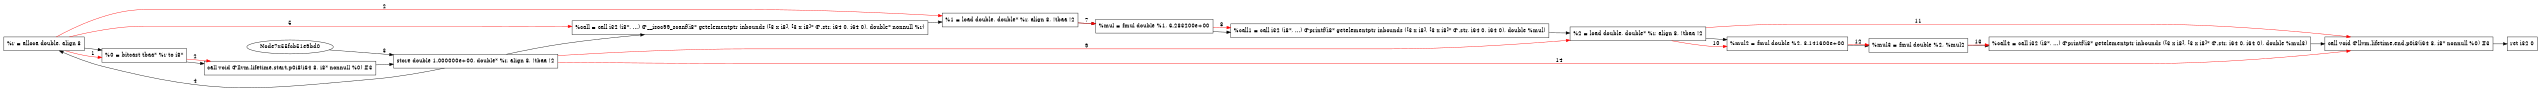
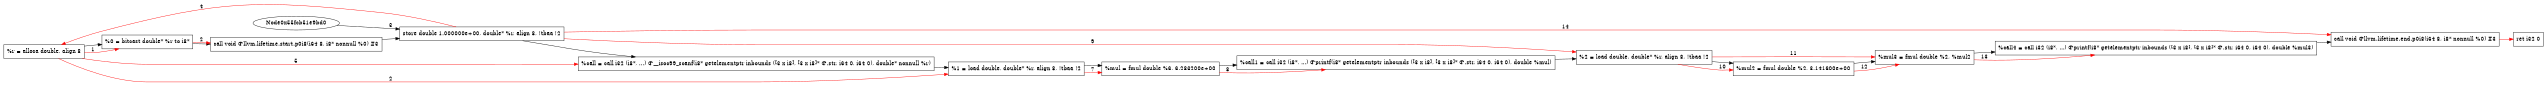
  digraph {
    rankdir=LR
    node [shape=record]
    n1 [label="  %r = alloca double, align 8"]
-   n2 [label="%0 = bitcast tbaa* %r to i8*"]
+   n2 [label="  %0 = bitcast double* %r to i8*"]
    n3 [label="  %call = call i32 (i8*, ...) @__isoc99_scanf(i8* getelementptr inbounds ([3 x i8], [3 x i8]* @.str, i64 0, i64 0), double* nonnull %r)"]
    n4 [label="  %1 = load double, double* %r, align 8, !tbaa !2"]
    n5 [label="  call void @llvm.lifetime.start.p0i8(i64 8, i8* nonnull %0) #3"]
-   n6 [label="  %mul = fmul double %1, 6.283200e+00"]
+   n6 [label="%mul = fmul double %6, 6.283200e+00"]
    n7 [label="  %2 = load double, double* %r, align 8, !tbaa !2"]
    n8 [label="  %mul2 = fmul double %2, 3.141600e+00"]
    n9 [label="  %mul3 = fmul double %2, %mul2"]
    n10 [label="  store double 1.000000e+00, double* %r, align 8, !tbaa !2"]
    n11 [label="  call void @llvm.lifetime.end.p0i8(i64 8, i8* nonnull %0) #3"]
    n12 [label="  ret i32 0"]
    n13 [label="  %call1 = call i32 (i8*, ...) @printf(i8* getelementptr inbounds ([3 x i8], [3 x i8]* @.str, i64 0, i64 0), double %mul)"]
    n14 [label="  %call4 = call i32 (i8*, ...) @printf(i8* getelementptr inbounds ([3 x i8], [3 x i8]* @.str, i64 0, i64 0), double %mul3)"]
-   Node0x55fcb51e9bd0 [label=Node7x55fcb51e9bd0 shape=""]
+   Node0x55fcb51e9bd0 [shape=""]
    n1 -> n2
    n1 -> n2 [color=red label=1]
    n1 -> n3 [color=red label=5]
    n1 -> n4 [color=red label=2]
    n2 -> n5
    n2 -> n5 [color=red label=2]
    n3 -> n4
    n4 -> n6
    n4 -> n6 [color=red label=7]
    n5 -> n10
    n6 -> n13
    n6 -> n13 [color=red label=8]
    n7 -> n8
    n7 -> n8 [color=red label=10]
-   n7 -> n11 [color=red label=11]
+   n7 -> n9 [color=red label=11]
    n8 -> n9
    n8 -> n9 [color=red label=12]
    n9 -> n14
    n9 -> n14 [color=red label=13]
-   n10 -> n1 [color=black label=4]
+   n10 -> n1 [color=red label=4]
    n10 -> n3
    n10 -> n7 [color=red label=9]
    n10 -> n11 [color=red label=14]
-   n11 -> n12
+   n11 -> n12 [color=red]
    n13 -> n7
    n14 -> n11
    Node0x55fcb51e9bd0 -> n10 [color=black label=3]
  }
